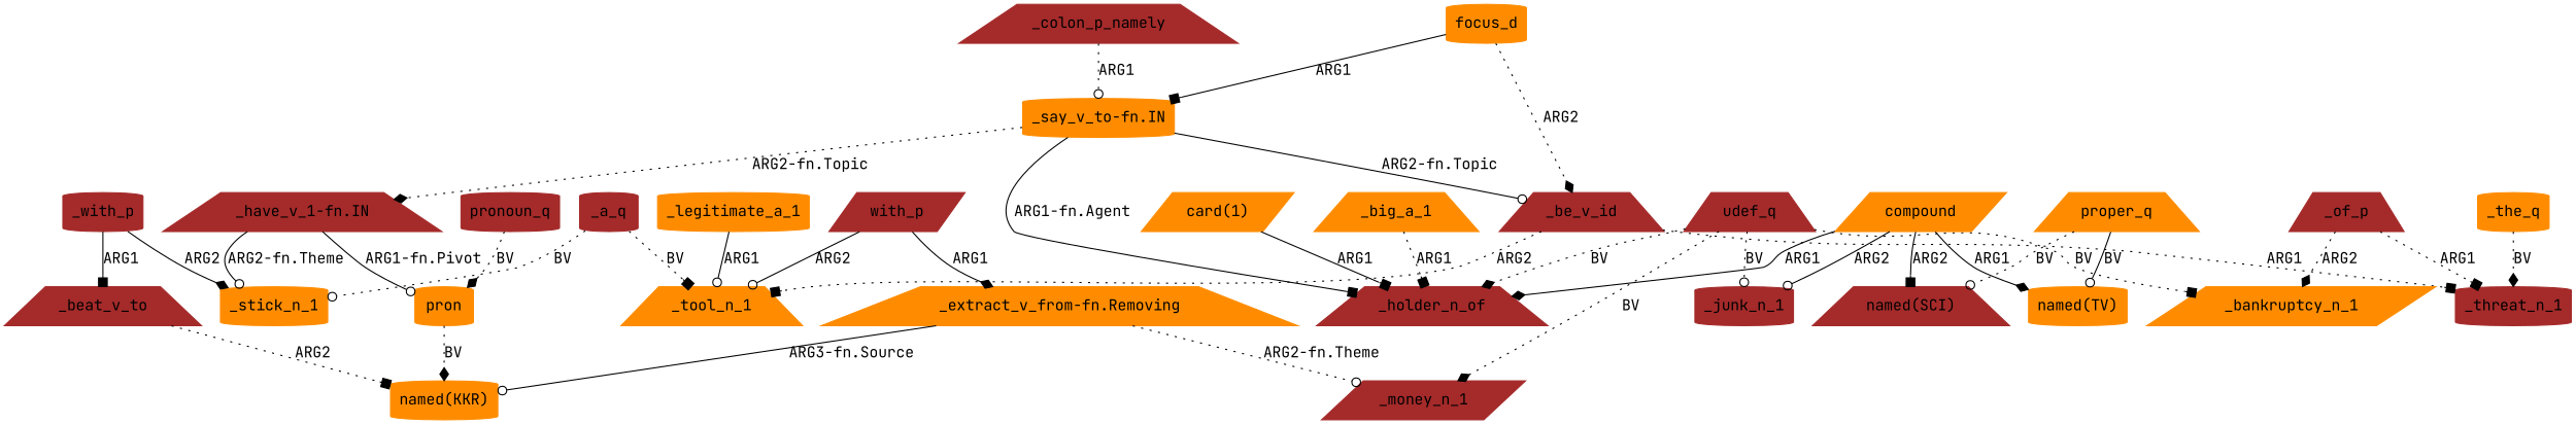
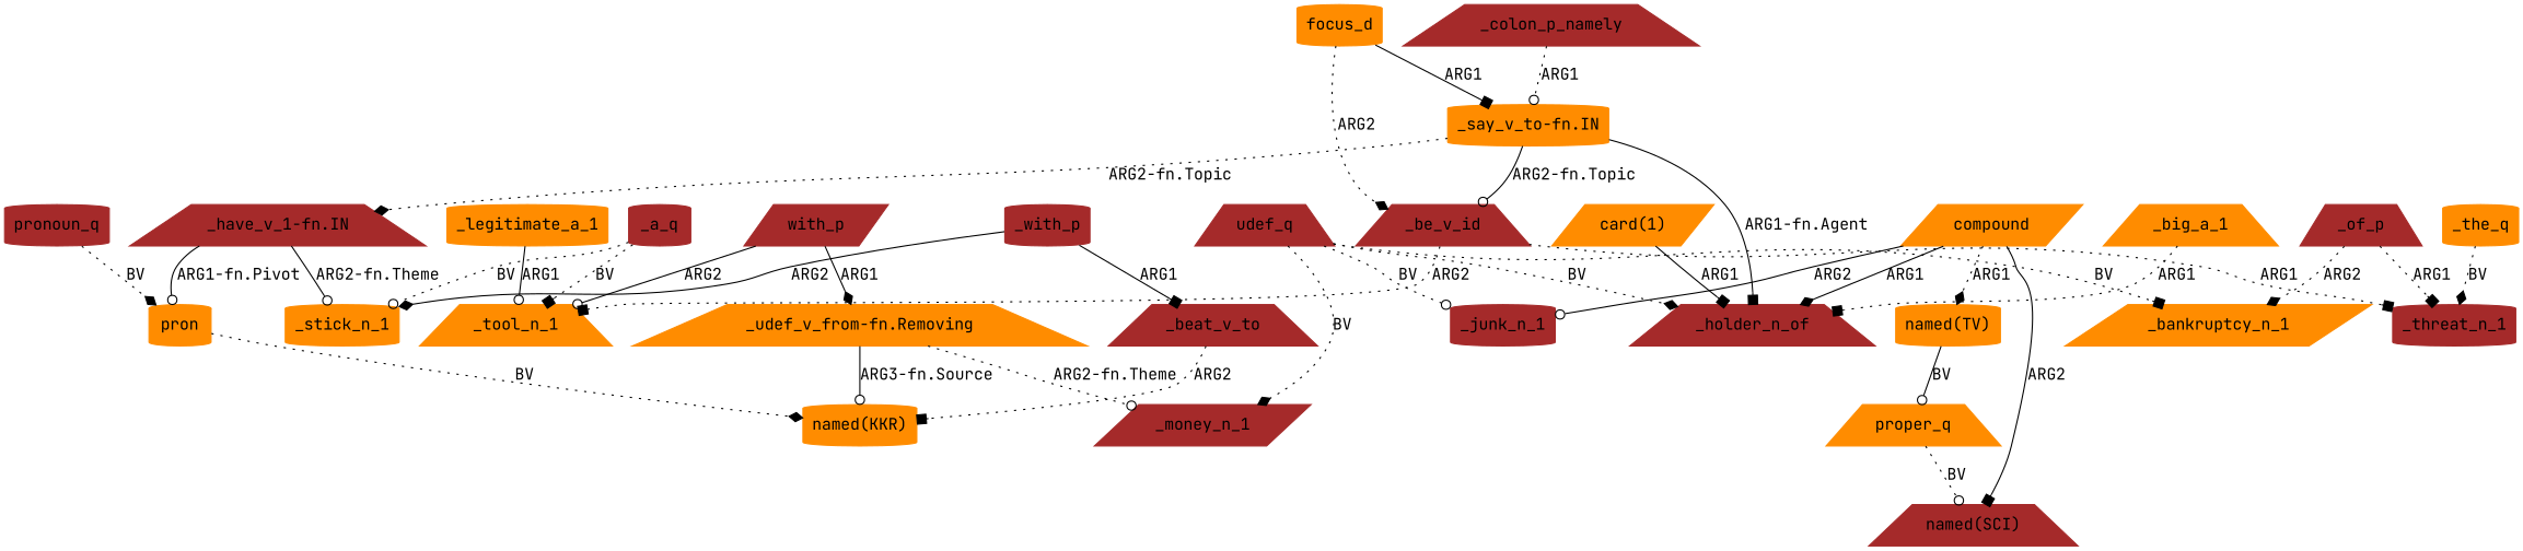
  digraph {
    fontname="JetBrains Mono"
    node [color=darkorange fontname="JetBrains Mono" shape=cylinder style=filled]
    edge [arrowhead=odot fontname="JetBrains Mono" style=dotted]
    focus_d
    _be_v_id [color=brown shape=trapezium]
    "_say_v_to-fn.IN"
    _tool_n_1 [shape=trapezium]
    _threat_n_1 [color=brown]
    _holder_n_of [color=brown shape=trapezium]
    "_have_v_1-fn.IN" [color=brown shape=trapezium]
    udef_q [color=brown shape=trapezium]
    _money_n_1 [color=brown shape=parallelogram]
    _bankruptcy_n_1 [shape=parallelogram]
    _junk_n_1 [color=brown]
    pron
    _stick_n_1
    _the_q
    with_p [color=brown shape=parallelogram]
-   "_extract_v_from-fn.Removing" [shape=trapezium]
+   "_extract_v_from-fn.Removing" [shape=trapezium label="_udef_v_from-fn.Removing"]
    "named(KKR)"
    compound [shape=parallelogram]
    "named(TV)"
    "named(SCI)" [color=brown shape=trapezium]
    proper_q [shape=trapezium]
    _a_q [color=brown]
    _with_p [color=brown]
    _beat_v_to [color=brown shape=trapezium]
    _colon_p_namely [color=brown shape=trapezium]
    pronoun_q [color=brown]
    "card(1)" [shape=parallelogram]
    _of_p [color=brown shape=trapezium]
    _legitimate_a_1
    _big_a_1 [shape=trapezium]
    focus_d -> _be_v_id [arrowhead=diamond label=ARG2]
    focus_d -> "_say_v_to-fn.IN" [arrowhead=box label=ARG1 style=solid]
    _be_v_id -> _tool_n_1 [arrowhead=box label=ARG2]
    _be_v_id -> _threat_n_1 [arrowhead=box label=ARG1]
    "_say_v_to-fn.IN" -> _be_v_id [label="ARG2-fn.Topic" style=solid]
    "_say_v_to-fn.IN" -> _holder_n_of [arrowhead=box label="ARG1-fn.Agent" style=solid]
    "_say_v_to-fn.IN" -> "_have_v_1-fn.IN" [arrowhead=diamond label="ARG2-fn.Topic"]
    "_have_v_1-fn.IN" -> pron [label="ARG1-fn.Pivot" style=solid]
    "_have_v_1-fn.IN" -> _stick_n_1 [label="ARG2-fn.Theme" style=solid]
    udef_q -> _holder_n_of [arrowhead=diamond label=BV]
    udef_q -> _money_n_1 [arrowhead=diamond label=BV]
    udef_q -> _bankruptcy_n_1 [arrowhead=box label=BV]
    udef_q -> _junk_n_1 [label=BV]
    pron -> "named(KKR)" [arrowhead=diamond label=BV]
    _the_q -> _threat_n_1 [arrowhead=diamond label=BV]
    with_p -> _tool_n_1 [label=ARG2 style=solid]
    with_p -> "_extract_v_from-fn.Removing" [arrowhead=diamond label=ARG1 style=solid]
    "_extract_v_from-fn.Removing" -> _money_n_1 [label="ARG2-fn.Theme"]
    "_extract_v_from-fn.Removing" -> "named(KKR)" [label="ARG3-fn.Source" style=solid]
    compound -> _holder_n_of [arrowhead=diamond label=ARG1 style=solid]
    compound -> _junk_n_1 [label=ARG2 style=solid]
-   compound -> "named(TV)" [arrowhead=diamond label=ARG1 style=solid]
+   compound -> "named(TV)" [arrowhead=diamond label=ARG1]
    compound -> "named(SCI)" [arrowhead=box label=ARG2 style=solid]
-   proper_q -> "named(TV)" [label=BV style=solid]
+   "named(TV)" -> proper_q [label=BV style=solid]
    proper_q -> "named(SCI)" [label=BV]
    _a_q -> _tool_n_1 [arrowhead=box label=BV]
    _a_q -> _stick_n_1 [label=BV]
    _with_p -> _stick_n_1 [arrowhead=diamond label=ARG2 style=solid]
    _with_p -> _beat_v_to [arrowhead=box label=ARG1 style=solid]
    _beat_v_to -> "named(KKR)" [arrowhead=box label=ARG2]
    _colon_p_namely -> "_say_v_to-fn.IN" [label=ARG1]
    pronoun_q -> pron [arrowhead=diamond label=BV]
    "card(1)" -> _holder_n_of [arrowhead=box label=ARG1 style=solid]
    _of_p -> _threat_n_1 [arrowhead=box label=ARG1]
    _of_p -> _bankruptcy_n_1 [arrowhead=diamond label=ARG2]
    _legitimate_a_1 -> _tool_n_1 [label=ARG1 style=solid]
    _big_a_1 -> _holder_n_of [arrowhead=box label=ARG1]
  }
